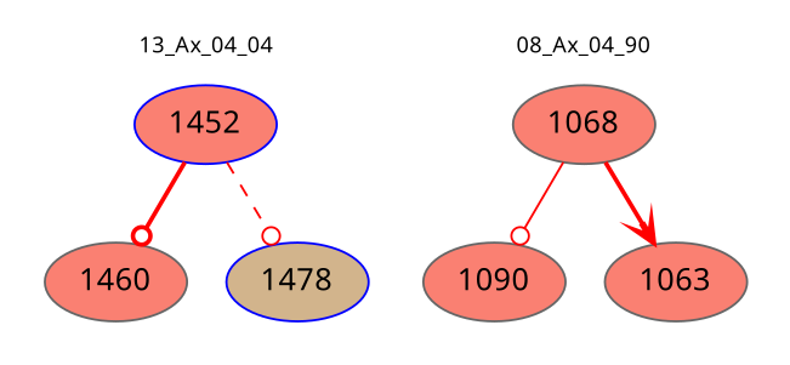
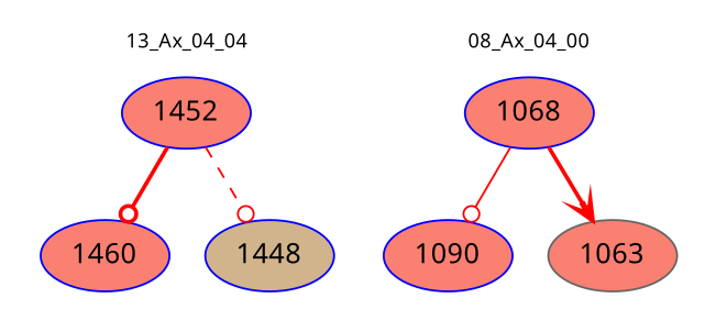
  digraph {
    fontname="Noto Sans"
    node [color=blue fillcolor=salmon fontname="Noto Sans" style=filled]
    edge [arrowhead=odot color=red fontname="Noto Sans" style=bold]
    n1 [label=1452]
-   n2 [color=gray40 label=1460]
-   n3 [fillcolor=tan label=1478]
-   n4 [color=gray40 label=1068]
-   n5 [color=gray40 label=1090]
+   n2 [label=1460]
+   n3 [fillcolor=tan label=1448]
+   n4 [label=1068]
+   n5 [label=1090]
    n6 [color=gray40 label=1063]
    subgraph cluster_1 {
      color=white
      fontsize=10
      label="13_Ax_04_04"
      n1
      n2
      n3
    }
    subgraph cluster_2 {
      color=white
      fontsize=10
-     label="08_Ax_04_90"
+     label="08_Ax_04_00"
      n4
      n5
      n6
    }
    n1 -> n2
    n1 -> n3 [style=dashed]
    n4 -> n5 [style=solid]
    n4 -> n6 [arrowhead=vee]
  }
